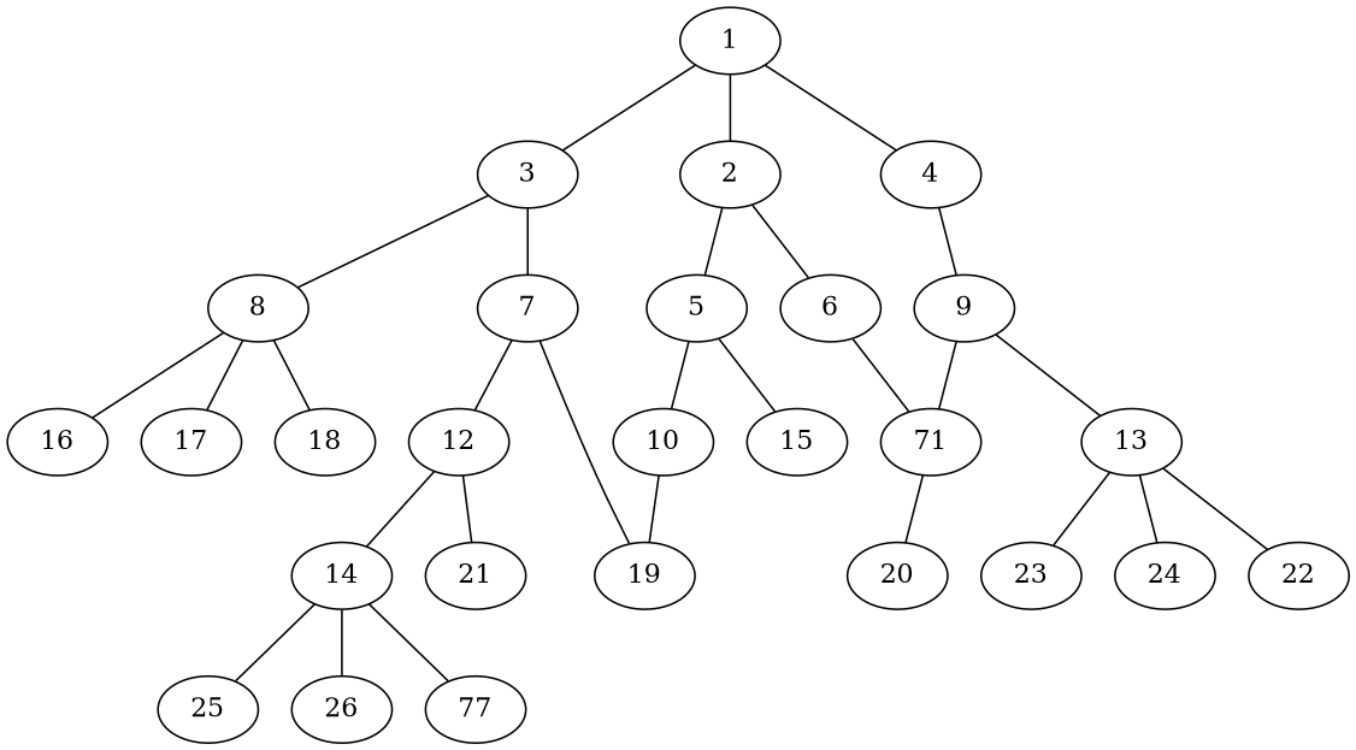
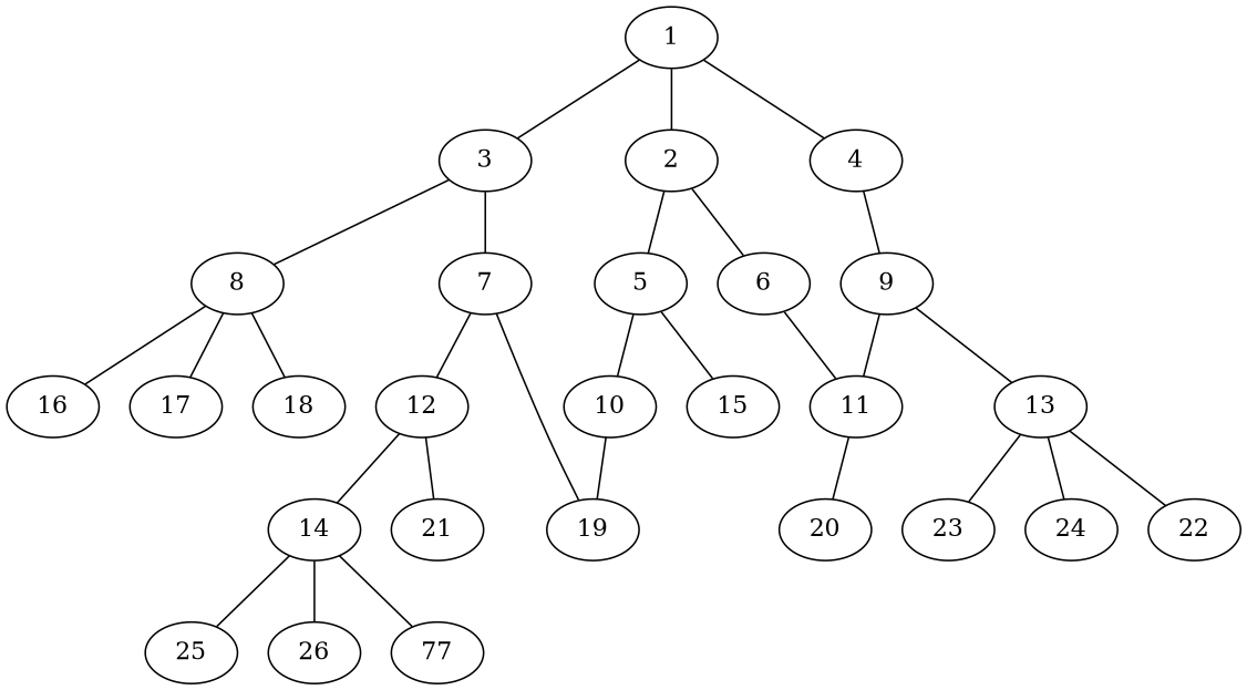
  graph {
    fontname="DejaVu Serif"
    node [chem=H fontname="DejaVu Serif"]
    edge [fontname="DejaVu Serif" valence=1]
    1 [chem=C]
    2 [chem=C]
    3 [chem=C]
    4 [chem=N]
    5 [chem=C]
    6 [chem=N]
    7 [chem=C]
    8 [chem=C]
    9 [chem=C]
    10 [chem=C]
    15
-   11 [chem=C label=71]
+   11 [chem=C]
    12 [chem=N]
    19
    16
    17
    18
    13 [chem=C]
    20
    14 [chem=C]
    21
    22
    23
    24
    25
    26
    n27 [label=77]
    1 -- 2 [valence=2]
    1 -- 3
    1 -- 4
    2 -- 5
    2 -- 6
    3 -- 7 [valence=2]
    3 -- 8
    4 -- 9 [valence=2]
    5 -- 10 [valence=2]
    5 -- 15
    6 -- 11 [valence=2]
    7 -- 12
    7 -- 19
    8 -- 16
    8 -- 17
    8 -- 18
    9 -- 11
    9 -- 13
    10 -- 19
    11 -- 20
    12 -- 14
    12 -- 21
    13 -- 22
    13 -- 23
    13 -- 24
    14 -- 25
    14 -- 26
    14 -- n27
  }
